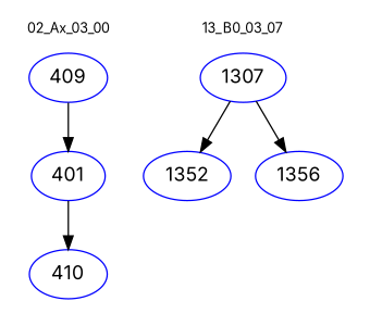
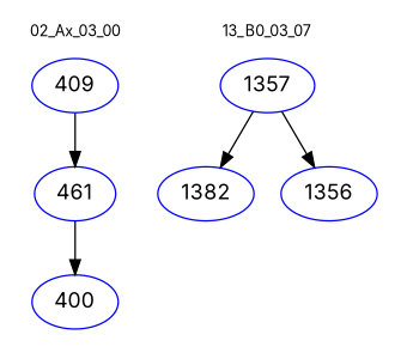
  digraph {
    fontname=Inter
    node [color=blue fontname=Inter]
    edge [color=black fontname=Inter]
-   n1 [label=401]
-   n2 [label=410]
+   n1 [label=461]
+   n2 [label=400]
    n3 [label=409]
-   n4 [label=1307]
-   n5 [label=1352]
+   n4 [label=1357]
+   n5 [label=1382]
    n6 [label=1356]
    subgraph cluster_1 {
      color=white
      fontsize=10
      label="02_Ax_03_00"
      n1
      n2
      n3
    }
    subgraph cluster_2 {
      color=white
      fontsize=10
      label="13_B0_03_07"
      n4
      n5
      n6
    }
    n1 -> n2
    n3 -> n1
    n4 -> n5
    n4 -> n6
  }
